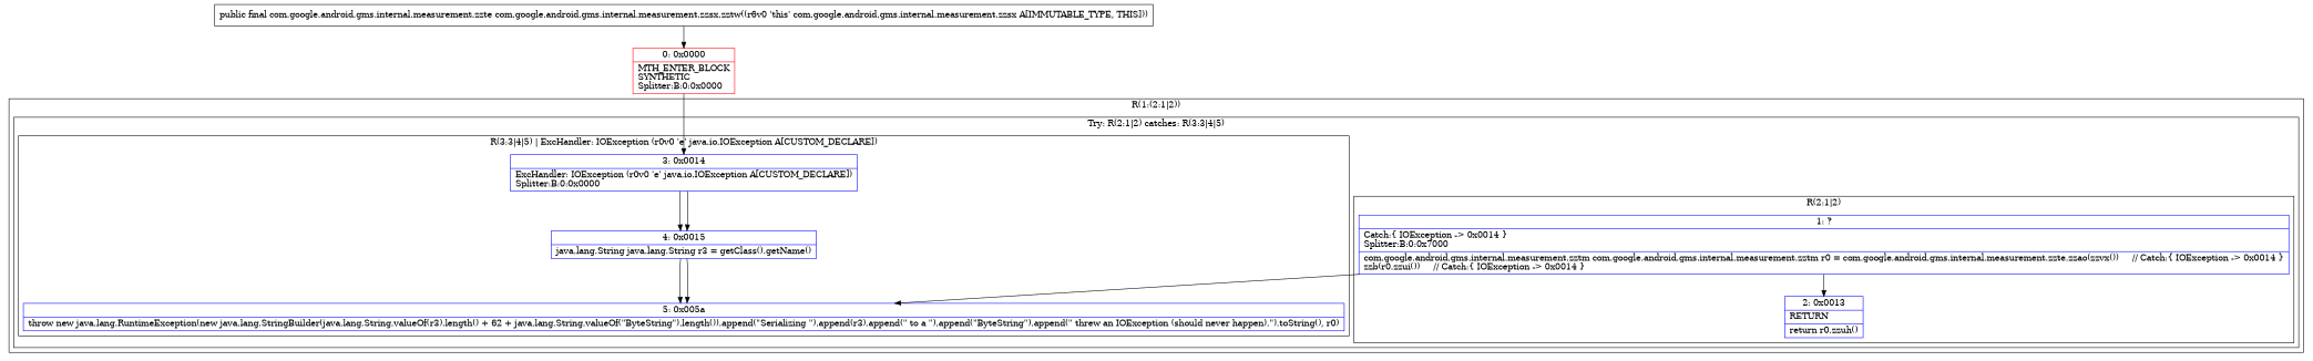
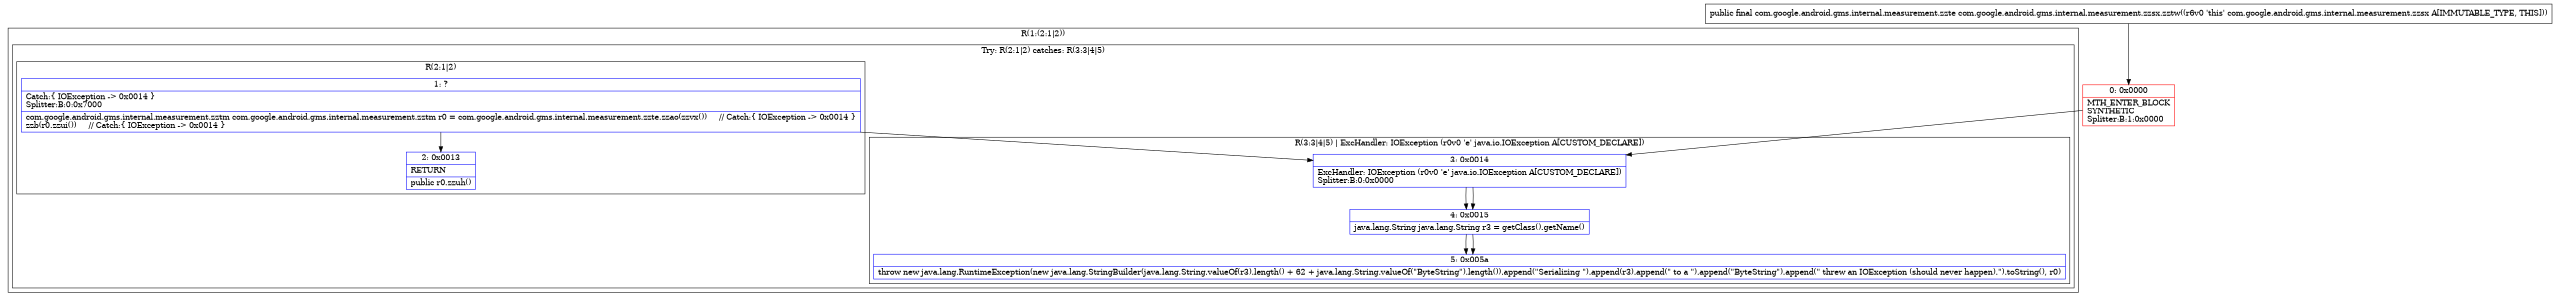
  digraph {
    node [color=blue shape=record]
    n1 [label="{1\:\ ?|Catch:\{ IOException \-\> 0x0014 \}\lSplitter:B:0:0x7000\l|com.google.android.gms.internal.measurement.zztm com.google.android.gms.internal.measurement.zztm r0 = com.google.android.gms.internal.measurement.zzte.zzao(zzvx())     \/\/ Catch:\{ IOException \-\> 0x0014 \}\lzzb(r0.zzui())     \/\/ Catch:\{ IOException \-\> 0x0014 \}\l}"]
-   n2 [label="{2\:\ 0x0013|RETURN\l|return r0.zzuh()\l}"]
+   n2 [label="{2\:\ 0x0013|RETURN\l|public r0.zzuh()\l}"]
    n3 [label="{3\:\ 0x0014|ExcHandler: IOException (r0v0 'e' java.io.IOException A[CUSTOM_DECLARE])\lSplitter:B:0:0x0000\l}"]
    n4 [label="{4\:\ 0x0015|java.lang.String java.lang.String r3 = getClass().getName()\l}"]
    n5 [label="{5\:\ 0x005a|throw new java.lang.RuntimeException(new java.lang.StringBuilder(java.lang.String.valueOf(r3).length() + 62 + java.lang.String.valueOf(\"ByteString\").length()).append(\"Serializing \").append(r3).append(\" to a \").append(\"ByteString\").append(\" threw an IOException (should never happen).\").toString(), r0)\l}"]
-   n6 [color=red label="{0\:\ 0x0000|MTH_ENTER_BLOCK\lSYNTHETIC\lSplitter:B:0:0x0000\l}"]
+   n6 [color=red label="{0\:\ 0x0000|MTH_ENTER_BLOCK\lSYNTHETIC\lSplitter:B:1:0x0000\l}"]
    n7 [label="{public final com.google.android.gms.internal.measurement.zzte com.google.android.gms.internal.measurement.zzsx.zztw((r6v0 'this' com.google.android.gms.internal.measurement.zzsx A[IMMUTABLE_TYPE, THIS])) }" color=""]
    subgraph cluster_1 {
      label="R(1:(2:1|2))"
      subgraph cluster_2 {
        label="Try: R(2:1|2) catches: R(3:3|4|5)"
        subgraph cluster_3 {
          label="R(2:1|2)"
          n1
          n2
        }
        subgraph cluster_4 {
          label="R(3:3|4|5) | ExcHandler: IOException (r0v0 'e' java.io.IOException A[CUSTOM_DECLARE])\l"
          n3
          n4
          n5
        }
      }
    }
    subgraph cluster_5 {
      label="R(3:3|4|5) | ExcHandler: IOException (r0v0 'e' java.io.IOException A[CUSTOM_DECLARE])\l"
    }
    n1 -> n2
-   n1 -> n5
+   n1 -> n3
    n3 -> n4
    n3 -> n4
    n4 -> n5
    n4 -> n5
    n6 -> n3
    n7 -> n6
  }
